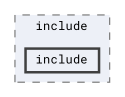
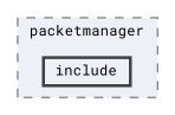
  digraph {
    compound=true
    fontname="Roboto Mono"
    n1 [color=grey25 fillcolor="#edf0f7" fontname="Roboto Mono" fontsize=10 height=0.2 label=include shape=box style="filled,bold" width=0.4]
    subgraph cluster_1 {
      bgcolor="#edf0f7"
      fontsize=10
-     label=include
+     label=packetmanager
      pencolor=grey50
      style="filled,dashed"
      n1
    }
  }
